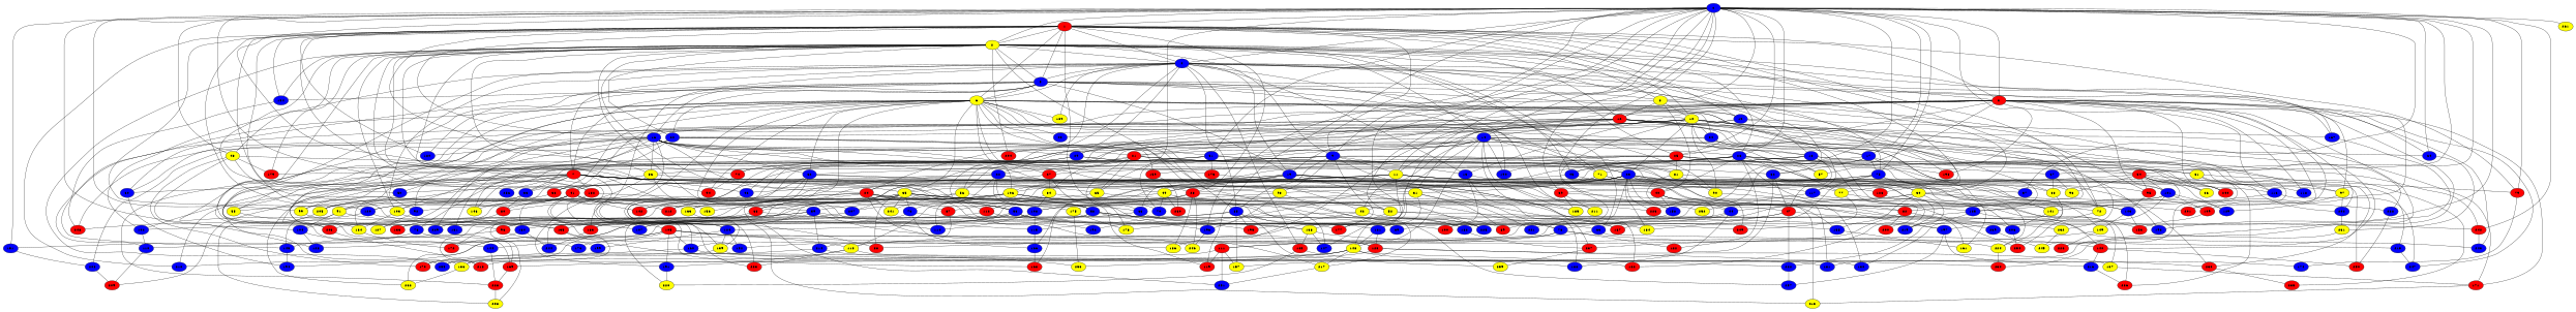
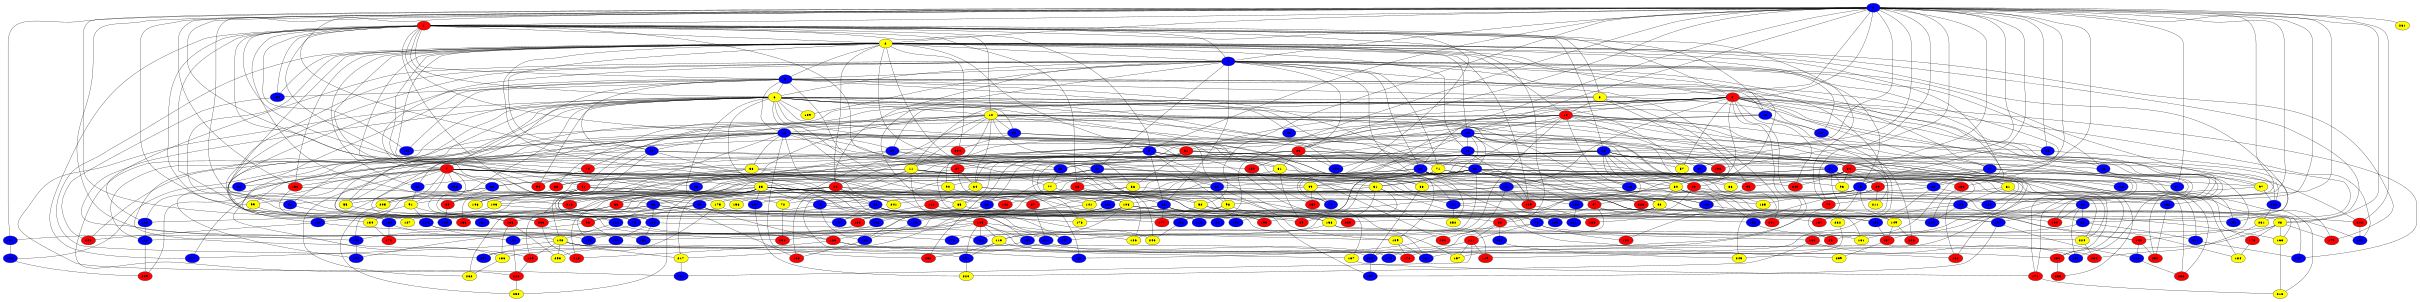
  graph {
    node [fillcolor=blue style=filled]
    1 [fillcolor=red]
    0
    2 [fillcolor=yellow]
    3 [fillcolor=red]
    4
    8 [fillcolor=yellow]
    9
    14
    17
    19
    25 [fillcolor=red]
    26
    34 [fillcolor=red]
    37
    39 [fillcolor=red]
    44
    46
    48 [fillcolor=yellow]
    51
    52 [fillcolor=yellow]
    64
    65 [fillcolor=yellow]
    67
    75
    79 [fillcolor=red]
    99 [fillcolor=yellow]
    104
    119 [fillcolor=red]
    121
    132 [fillcolor=red]
    148 [fillcolor=yellow]
    151
    196
    197
    198 [fillcolor=red]
    223 [fillcolor=red]
    242 [fillcolor=red]
    261 [fillcolor=yellow]
    5
    6 [fillcolor=yellow]
    10 [fillcolor=yellow]
    15
    16
    28 [fillcolor=red]
    41 [fillcolor=red]
    70
    72 [fillcolor=yellow]
    74 [fillcolor=red]
    77 [fillcolor=yellow]
    82 [fillcolor=red]
    107
    120
    154
    168 [fillcolor=red]
    180
    210
    212 [fillcolor=red]
    7 [fillcolor=red]
    12 [fillcolor=red]
    18
    20
    24 [fillcolor=red]
    32
    36 [fillcolor=yellow]
    45
    50
    59
    63
    85
    94 [fillcolor=red]
    96 [fillcolor=red]
    103 [fillcolor=yellow]
    109 [fillcolor=red]
    115
    167
    179 [fillcolor=red]
    204 [fillcolor=red]
    255
    11 [fillcolor=yellow]
    13
    21 [fillcolor=red]
    29
    38 [fillcolor=red]
    57 [fillcolor=yellow]
    101
    116
    118
    171 [fillcolor=red]
    181
    193
    201 [fillcolor=red]
    202
    240 [fillcolor=red]
    243
    247
    189 [fillcolor=yellow]
    22
    30 [fillcolor=yellow]
    71 [fillcolor=yellow]
    92
    97 [fillcolor=yellow]
    102
    112 [fillcolor=red]
    126 [fillcolor=red]
    135 [fillcolor=red]
    139 [fillcolor=yellow]
    165 [fillcolor=red]
    211 [fillcolor=yellow]
    40 [fillcolor=red]
    95 [fillcolor=red]
    110
    81 [fillcolor=yellow]
    33
    98 [fillcolor=yellow]
    146 [fillcolor=yellow]
    177 [fillcolor=red]
    191
    42 [fillcolor=yellow]
    76
    190
    23
    86 [fillcolor=yellow]
    176
    185 [fillcolor=yellow]
    237 [fillcolor=red]
    69
    49 [fillcolor=yellow]
    162 [fillcolor=red]
    87 [fillcolor=red]
    114
    158
    225
    230 [fillcolor=red]
    252 [fillcolor=yellow]
    258 [fillcolor=yellow]
    106 [fillcolor=yellow]
    159 [fillcolor=red]
    141 [fillcolor=yellow]
    235 [fillcolor=red]
    27 [fillcolor=red]
    66
    61 [fillcolor=yellow]
    122 [fillcolor=red]
    203 [fillcolor=red]
    93 [fillcolor=yellow]
    129
    155
    100 [fillcolor=red]
    188
    124
    128
    163 [fillcolor=yellow]
    170 [fillcolor=red]
    173 [fillcolor=red]
    62
    169 [fillcolor=red]
    88 [fillcolor=red]
    89 [fillcolor=red]
    231 [fillcolor=yellow]
    83 [fillcolor=yellow]
    117
    187 [fillcolor=red]
    224 [fillcolor=yellow]
    149 [fillcolor=yellow]
    174
    164
    144
    123 [fillcolor=red]
    175 [fillcolor=yellow]
    217 [fillcolor=yellow]
    222
    253 [fillcolor=yellow]
    208
    246 [fillcolor=yellow]
    257
    216
    60
    90 [fillcolor=yellow]
    133 [fillcolor=red]
    35 [fillcolor=yellow]
    43
    54
    55 [fillcolor=yellow]
    78
    145
    207
    228 [fillcolor=red]
    229
    251
    56 [fillcolor=yellow]
    84 [fillcolor=yellow]
    245 [fillcolor=yellow]
    232 [fillcolor=yellow]
    31 [fillcolor=yellow]
    127 [fillcolor=yellow]
    131
    134 [fillcolor=yellow]
    192
    233 [fillcolor=red]
    248 [fillcolor=red]
    186 [fillcolor=yellow]
    58
    205 [fillcolor=yellow]
    156 [fillcolor=yellow]
    142 [fillcolor=red]
    80 [fillcolor=red]
    254 [fillcolor=red]
    249 [fillcolor=red]
    206
    200 [fillcolor=red]
    111 [fillcolor=red]
    239
    152
    53
    91 [fillcolor=yellow]
    137 [fillcolor=yellow]
    160
    161 [fillcolor=yellow]
    209 [fillcolor=red]
    256
    262 [fillcolor=yellow]
    125
    140 [fillcolor=red]
    238
    47 [fillcolor=red]
    147
    241 [fillcolor=yellow]
    157 [fillcolor=yellow]
    214
    215
    195 [fillcolor=red]
    259 [fillcolor=yellow]
    199
    105 [fillcolor=red]
    153 [fillcolor=red]
    166
    226 [fillcolor=red]
    143
    250 [fillcolor=red]
    183 [fillcolor=red]
    108
    130
    213 [fillcolor=yellow]
    73
    219
    178 [fillcolor=yellow]
    138 [fillcolor=yellow]
    136 [fillcolor=yellow]
    220 [fillcolor=yellow]
    194
    68 [fillcolor=red]
    218 [fillcolor=red]
    244
    113 [fillcolor=yellow]
    182
    172 [fillcolor=red]
    260 [fillcolor=red]
    184 [fillcolor=yellow]
    236 [fillcolor=red]
    221
    234 [fillcolor=red]
    1 -- 2
    1 -- 3
    1 -- 4
    1 -- 8
    1 -- 9
    1 -- 26
    1 -- 79
    1 -- 5
    1 -- 6
    1 -- 10
    1 -- 15
    1 -- 16
    1 -- 28
    1 -- 41
    1 -- 70
    1 -- 72
    1 -- 74
    1 -- 77
    1 -- 82
    1 -- 107
    1 -- 120
    1 -- 154
    1 -- 168
    1 -- 180
    1 -- 210
    1 -- 212
    0 -- 1
    0 -- 2
    0 -- 3
    0 -- 4
    0 -- 8
    0 -- 9
    0 -- 14
    0 -- 17
    0 -- 19
    0 -- 25
    0 -- 26
    0 -- 34
    0 -- 37
    0 -- 39
    0 -- 44
    0 -- 46
    0 -- 48
    0 -- 51
    0 -- 52
    0 -- 64
    0 -- 65
    0 -- 67
    0 -- 75
    0 -- 79
    0 -- 99
    0 -- 104
    0 -- 119
    0 -- 121
    0 -- 132
    0 -- 148
    0 -- 151
    0 -- 196
    0 -- 197
    0 -- 198
    0 -- 223
    0 -- 242
    0 -- 261
    2 -- 3
    2 -- 4
    2 -- 9
    2 -- 14
    2 -- 48
    2 -- 75
    2 -- 132
    2 -- 5
    2 -- 154
    2 -- 7
    2 -- 12
    2 -- 18
    2 -- 20
    2 -- 24
    2 -- 32
    2 -- 36
    2 -- 45
    2 -- 50
    2 -- 59
    2 -- 63
    2 -- 85
    2 -- 94
    2 -- 96
    2 -- 103
    2 -- 109
    2 -- 115
    2 -- 167
    2 -- 179
    2 -- 204
    2 -- 255
    3 -- 25
    3 -- 41
    3 -- 70
    3 -- 12
    3 -- 167
    3 -- 11
    3 -- 13
    3 -- 21
    3 -- 29
    3 -- 38
    3 -- 57
    3 -- 101
    3 -- 116
    3 -- 118
    3 -- 171
    3 -- 181
    3 -- 193
    3 -- 201
    3 -- 202
    3 -- 240
    3 -- 243
    3 -- 247
    4 -- 19
    4 -- 25
    4 -- 5
    4 -- 6
    4 -- 7
    4 -- 24
    4 -- 85
    4 -- 13
    4 -- 201
    4 -- 189
    4 -- 22
    4 -- 30
    4 -- 71
    4 -- 92
    4 -- 97
    4 -- 102
    4 -- 112
    4 -- 126
    4 -- 135
    4 -- 139
    4 -- 165
    4 -- 211
    8 -- 10
    8 -- 12
    8 -- 97
    8 -- 40
    8 -- 95
    8 -- 110
    9 -- 39
    9 -- 85
    9 -- 11
    9 -- 13
    9 -- 181
    9 -- 81
    9 -- 33
    9 -- 98
    9 -- 146
    9 -- 177
    9 -- 191
    14 -- 26
    14 -- 51
    14 -- 64
    14 -- 148
    14 -- 77
    14 -- 18
    14 -- 21
    14 -- 22
    14 -- 42
    14 -- 76
    14 -- 190
    14 -- 23
    14 -- 86
    14 -- 176
    14 -- 185
    14 -- 237
    17 -- 37
    17 -- 75
    17 -- 32
    17 -- 179
    17 -- 193
    17 -- 69
    19 -- 38
    19 -- 40
    19 -- 49
    19 -- 162
    19 -- 87
    19 -- 114
    19 -- 158
    19 -- 225
    19 -- 230
    19 -- 252
    19 -- 258
    25 -- 242
    25 -- 102
    25 -- 81
    25 -- 190
    25 -- 106
    25 -- 159
    25 -- 141
    25 -- 235
    26 -- 67
    26 -- 198
    26 -- 82
    26 -- 36
    26 -- 45
    26 -- 57
    26 -- 30
    26 -- 40
    26 -- 27
    26 -- 66
    26 -- 61
    26 -- 122
    26 -- 203
    34 -- 39
    34 -- 44
    34 -- 101
    34 -- 118
    34 -- 240
    34 -- 95
    34 -- 86
    34 -- 93
    34 -- 129
    39 -- 211
    39 -- 185
    39 -- 155
    44 -- 63
    44 -- 100
    44 -- 188
    46 -- 124
    48 -- 179
    48 -- 128
    48 -- 163
    48 -- 170
    48 -- 173
    51 -- 61
    51 -- 93
    51 -- 173
    51 -- 62
    51 -- 169
    51 -- 88
    52 -- 197
    52 -- 177
    52 -- 89
    64 -- 231
    65 -- 82
    65 -- 96
    67 -- 93
    67 -- 83
    75 -- 98
    75 -- 106
    75 -- 117
    75 -- 187
    75 -- 224
    75 -- 149
    79 -- 174
    99 -- 164
    104 -- 128
    104 -- 144
    121 -- 148
    121 -- 123
    132 -- 164
    132 -- 175
    148 -- 210
    148 -- 162
    148 -- 169
    148 -- 217
    148 -- 222
    148 -- 253
    151 -- 208
    196 -- 246
    197 -- 257
    197 -- 216
    242 -- 243
    5 -- 8
    5 -- 17
    5 -- 19
    5 -- 64
    5 -- 6
    5 -- 15
    5 -- 16
    5 -- 154
    5 -- 180
    5 -- 7
    5 -- 20
    5 -- 71
    5 -- 60
    5 -- 90
    5 -- 133
    6 -- 10
    6 -- 15
    6 -- 94
    6 -- 57
    6 -- 189
    6 -- 92
    6 -- 81
    6 -- 42
    6 -- 76
    6 -- 190
    6 -- 106
    6 -- 27
    6 -- 124
    6 -- 62
    6 -- 169
    6 -- 83
    6 -- 35
    6 -- 43
    6 -- 54
    6 -- 55
    6 -- 78
    6 -- 145
    6 -- 207
    6 -- 228
    6 -- 229
    6 -- 251
    10 -- 34
    10 -- 121
    10 -- 16
    10 -- 72
    10 -- 74
    10 -- 18
    10 -- 20
    10 -- 11
    10 -- 171
    10 -- 23
    10 -- 86
    10 -- 90
    10 -- 54
    10 -- 56
+   10 -- 84
    10 -- 245
    15 -- 46
    15 -- 167
    15 -- 27
    15 -- 232
    16 -- 99
    16 -- 180
    16 -- 36
    16 -- 50
    16 -- 21
    16 -- 29
    16 -- 22
    16 -- 62
    16 -- 83
    16 -- 187
    16 -- 78
    16 -- 31
    16 -- 127
    16 -- 131
    16 -- 134
    16 -- 192
    16 -- 233
    16 -- 248
    28 -- 52
    28 -- 59
    28 -- 246
    28 -- 207
    28 -- 186
    41 -- 146
    41 -- 133
    41 -- 58
    41 -- 205
    41 -- 156
    41 -- 142
    41 -- 80
    72 -- 254
    74 -- 94
    77 -- 249
    77 -- 206
    82 -- 200
    82 -- 111
    82 -- 239
    120 -- 248
    120 -- 152
    154 -- 248
    7 -- 37
    7 -- 132
    7 -- 120
    7 -- 210
    7 -- 33
    7 -- 49
    7 -- 60
    7 -- 35
    7 -- 58
    7 -- 205
    7 -- 254
    7 -- 53
    7 -- 91
    7 -- 137
    7 -- 160
    7 -- 161
    7 -- 209
    7 -- 256
    7 -- 262
    12 -- 14
    12 -- 17
    12 -- 198
    12 -- 24
    12 -- 29
    12 -- 116
    12 -- 202
    12 -- 60
    12 -- 43
    12 -- 55
    12 -- 31
    12 -- 186
    12 -- 125
    12 -- 140
    12 -- 238
    18 -- 34
    18 -- 45
    18 -- 240
    18 -- 71
    18 -- 162
    18 -- 156
    18 -- 47
    20 -- 51
    20 -- 103
    20 -- 146
    20 -- 159
    20 -- 208
    20 -- 147
    24 -- 104
    24 -- 87
    24 -- 100
    24 -- 246
    24 -- 55
    24 -- 58
    24 -- 53
    24 -- 91
    24 -- 241
    32 -- 224
    32 -- 47
    32 -- 157
    36 -- 41
    36 -- 126
    36 -- 114
    36 -- 80
    45 -- 77
    45 -- 212
    50 -- 91
    59 -- 193
    59 -- 135
    59 -- 76
    59 -- 203
    59 -- 123
    59 -- 214
    63 -- 88
    63 -- 215
    85 -- 115
    85 -- 177
    85 -- 144
    85 -- 157
    85 -- 195
    85 -- 259
    96 -- 145
    96 -- 199
    103 -- 134
    103 -- 105
    109 -- 153
    115 -- 166
    167 -- 226
    11 -- 46
    11 -- 168
    11 -- 38
    11 -- 97
    11 -- 33
    11 -- 117
    11 -- 147
    11 -- 153
    11 -- 143
    13 -- 100
    13 -- 188
    13 -- 250
    21 -- 65
    21 -- 32
    21 -- 23
    21 -- 66
    21 -- 56
    21 -- 84
    21 -- 233
    21 -- 143
    29 -- 74
    29 -- 101
    29 -- 161
    29 -- 183
    38 -- 99
    101 -- 109
    101 -- 129
    101 -- 175
    101 -- 108
    101 -- 130
    116 -- 247
    116 -- 141
    171 -- 213
    202 -- 231
    22 -- 119
    22 -- 28
    22 -- 50
    22 -- 185
    22 -- 142
    22 -- 195
    22 -- 73
    30 -- 72
    30 -- 42
    30 -- 155
    30 -- 152
    30 -- 238
    30 -- 219
    71 -- 95
    71 -- 230
    71 -- 166
    71 -- 178
    92 -- 127
    97 -- 202
    97 -- 129
    102 -- 110
    112 -- 183
    112 -- 138
    126 -- 219
    135 -- 253
    135 -- 136
    139 -- 181
    139 -- 170
    165 -- 188
    165 -- 220
    40 -- 44
    40 -- 197
    40 -- 158
    40 -- 249
    95 -- 143
    110 -- 209
    81 -- 89
    81 -- 90
    81 -- 215
    33 -- 134
    33 -- 205
    33 -- 80
    98 -- 196
    98 -- 257
    98 -- 183
    191 -- 220
+   42 -- 48
    42 -- 225
    42 -- 192
    42 -- 195
    76 -- 151
    76 -- 176
    23 -- 223
    23 -- 28
    23 -- 109
    23 -- 116
    23 -- 30
    23 -- 49
    23 -- 158
    23 -- 141
    23 -- 35
    23 -- 229
    23 -- 31
    23 -- 160
    23 -- 213
    23 -- 184
    23 -- 236
    237 -- 259
    49 -- 70
    49 -- 92
    49 -- 125
    49 -- 260
    87 -- 214
    158 -- 221
    230 -- 235
    106 -- 120
    106 -- 225
    106 -- 163
    106 -- 217
    106 -- 113
    106 -- 182
    106 -- 172
    159 -- 260
    141 -- 206
    27 -- 84
    27 -- 178
    27 -- 68
    66 -- 107
    66 -- 187
    61 -- 79
    61 -- 125
    61 -- 236
    203 -- 218
    155 -- 161
    124 -- 139
    124 -- 152
    124 -- 199
    163 -- 213
    173 -- 184
    62 -- 65
    62 -- 139
    62 -- 98
    62 -- 163
    62 -- 142
    169 -- 228
    231 -- 234
    83 -- 222
    117 -- 201
    117 -- 252
    224 -- 234
    149 -- 237
    149 -- 226
    164 -- 244
    164 -- 172
    144 -- 228
    123 -- 137
    123 -- 130
    123 -- 218
    175 -- 253
    175 -- 178
    217 -- 251
    222 -- 257
    208 -- 209
    216 -- 236
    60 -- 194
    90 -- 130
    35 -- 52
    35 -- 212
    35 -- 103
    35 -- 243
    35 -- 66
    35 -- 88
    35 -- 217
    35 -- 207
    35 -- 53
    35 -- 47
    35 -- 241
    35 -- 73
    35 -- 68
    35 -- 218
    35 -- 244
    54 -- 204
    54 -- 117
    54 -- 200
    54 -- 136
    55 -- 203
    78 -- 122
    78 -- 111
    78 -- 140
    78 -- 113
    145 -- 194
    207 -- 220
    228 -- 258
    56 -- 241
    56 -- 68
    56 -- 182
    84 -- 223
    84 -- 112
    84 -- 108
    232 -- 245
    31 -- 89
    31 -- 108
    31 -- 138
    31 -- 221
    134 -- 172
    58 -- 196
    58 -- 107
    58 -- 102
    58 -- 69
    58 -- 249
    58 -- 138
    205 -- 258
    80 -- 229
    206 -- 254
    111 -- 119
    111 -- 251
    111 -- 157
    111 -- 136
    239 -- 245
    53 -- 121
    53 -- 63
    53 -- 124
    53 -- 164
    53 -- 206
    53 -- 262
    91 -- 104
    91 -- 135
    91 -- 145
    137 -- 171
    160 -- 255
    160 -- 230
    125 -- 140
    125 -- 219
    125 -- 182
    140 -- 216
    140 -- 250
    238 -- 250
    47 -- 222
    47 -- 78
    47 -- 232
    47 -- 184
    214 -- 255
    214 -- 234
    215 -- 247
    105 -- 110
    105 -- 191
    105 -- 128
    105 -- 170
    105 -- 123
    105 -- 186
    105 -- 160
    105 -- 113
    166 -- 168
    143 -- 149
    143 -- 153
    183 -- 244
    108 -- 115
    108 -- 114
    108 -- 194
    73 -- 96
    73 -- 155
    73 -- 166
    138 -- 165
    138 -- 224
    138 -- 147
    136 -- 262
    68 -- 242
    68 -- 133
    68 -- 131
    113 -- 191
    113 -- 174
    113 -- 233
    182 -- 237
  }
